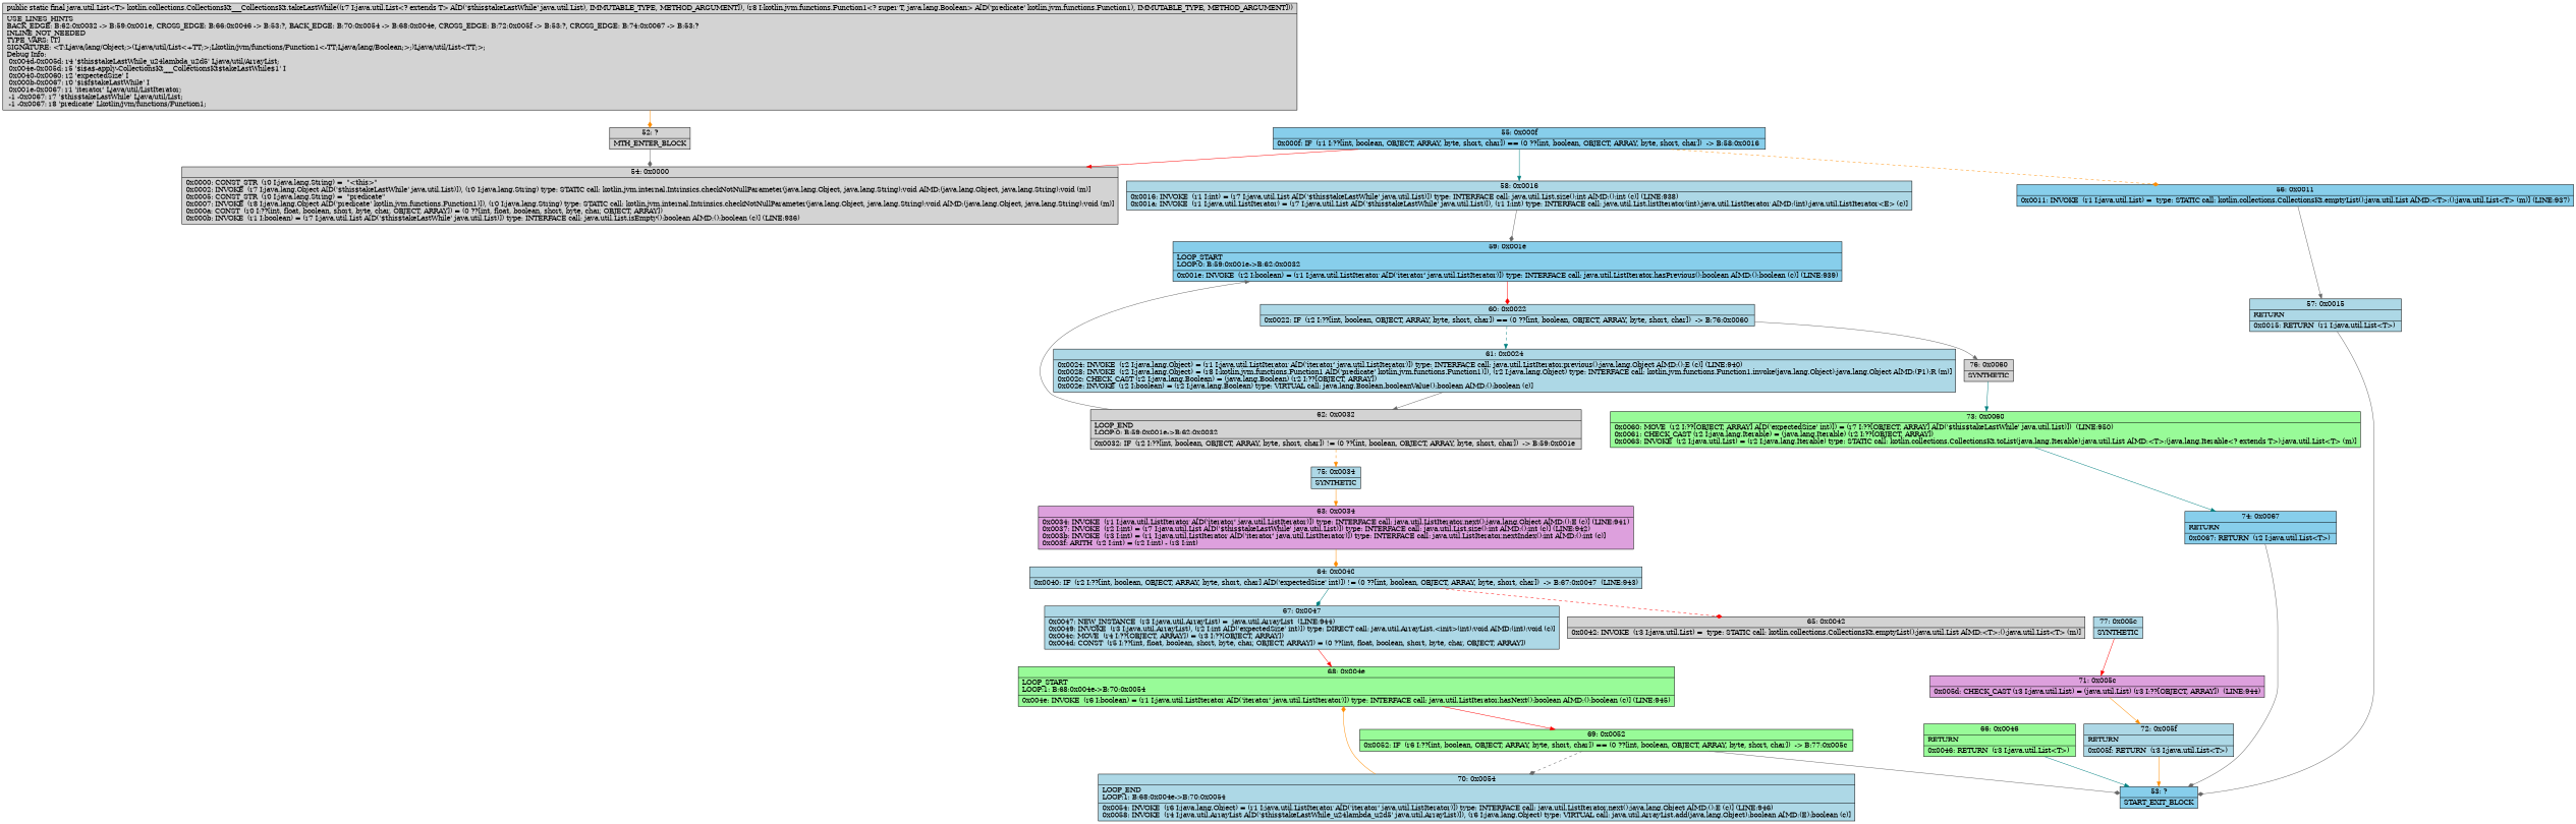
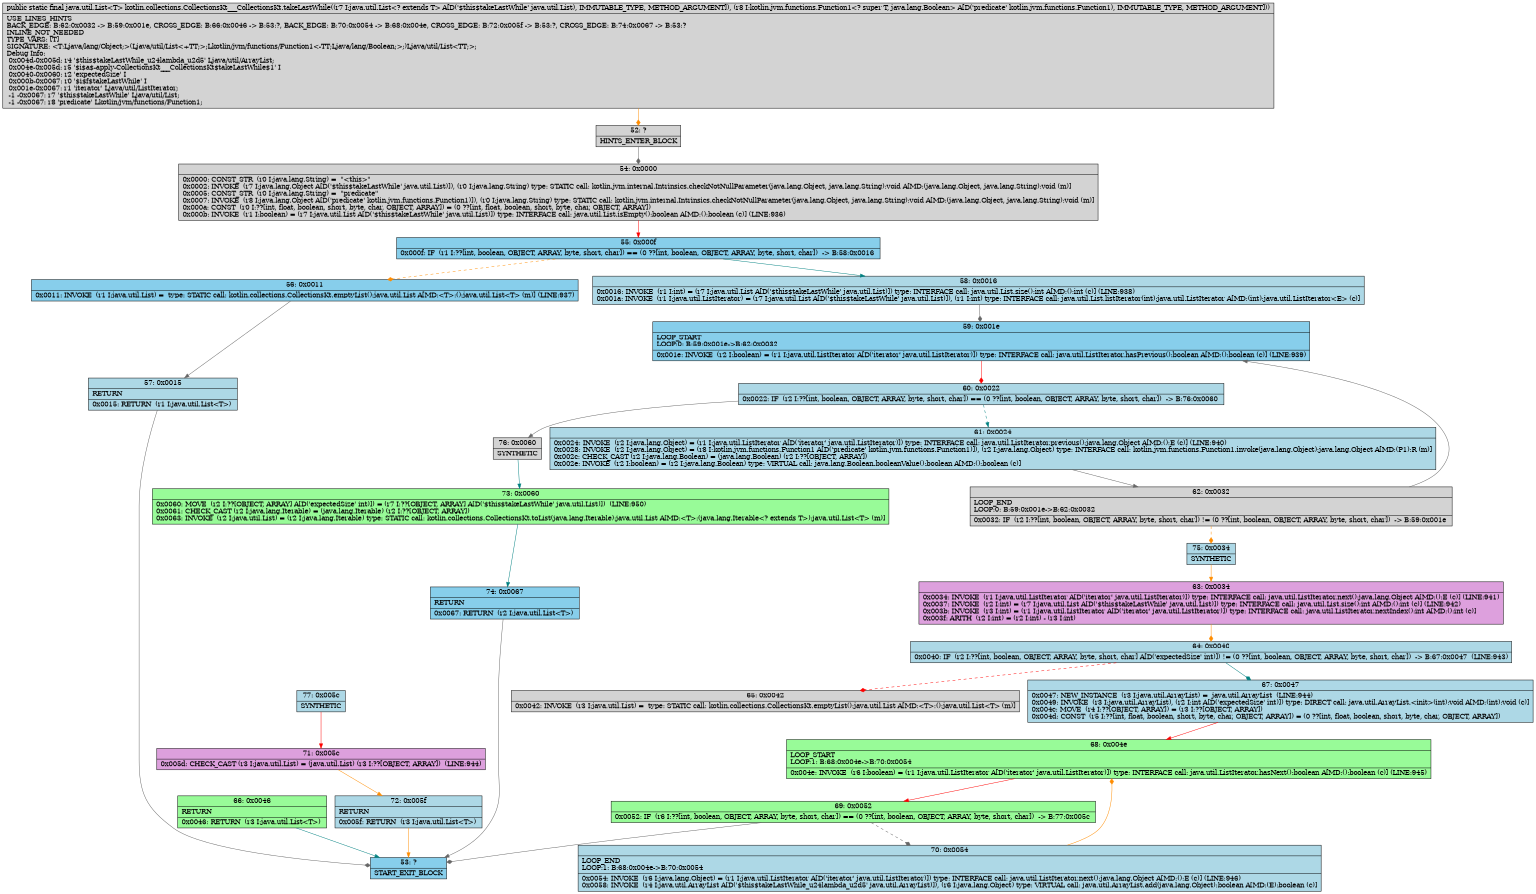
  digraph {
    node [fillcolor=lightblue shape=record style=filled]
    edge [arrowhead=normal color=gray40]
-   n1 [fillcolor=lightgrey label="{52\:\ ?|MTH_ENTER_BLOCK\l}"]
+   n1 [fillcolor=lightgrey label="{52\:\ ?|HINTS_ENTER_BLOCK\l}"]
    n2 [fillcolor=lightgrey label="{54\:\ 0x0000|0x0000: CONST_STR  (r0 I:java.lang.String) =  \"\<this\>\" \l0x0002: INVOKE  (r7 I:java.lang.Object A[D('$this$takeLastWhile' java.util.List)]), (r0 I:java.lang.String) type: STATIC call: kotlin.jvm.internal.Intrinsics.checkNotNullParameter(java.lang.Object, java.lang.String):void A[MD:(java.lang.Object, java.lang.String):void (m)]\l0x0005: CONST_STR  (r0 I:java.lang.String) =  \"predicate\" \l0x0007: INVOKE  (r8 I:java.lang.Object A[D('predicate' kotlin.jvm.functions.Function1)]), (r0 I:java.lang.String) type: STATIC call: kotlin.jvm.internal.Intrinsics.checkNotNullParameter(java.lang.Object, java.lang.String):void A[MD:(java.lang.Object, java.lang.String):void (m)]\l0x000a: CONST  (r0 I:??[int, float, boolean, short, byte, char, OBJECT, ARRAY]) = (0 ??[int, float, boolean, short, byte, char, OBJECT, ARRAY]) \l0x000b: INVOKE  (r1 I:boolean) = (r7 I:java.util.List A[D('$this$takeLastWhile' java.util.List)]) type: INTERFACE call: java.util.List.isEmpty():boolean A[MD:():boolean (c)] (LINE:936)\l}"]
    n3 [fillcolor=skyblue label="{55\:\ 0x000f|0x000f: IF  (r1 I:??[int, boolean, OBJECT, ARRAY, byte, short, char]) == (0 ??[int, boolean, OBJECT, ARRAY, byte, short, char])  \-\> B:58:0x0016 \l}"]
    n4 [fillcolor=skyblue label="{56\:\ 0x0011|0x0011: INVOKE  (r1 I:java.util.List) =  type: STATIC call: kotlin.collections.CollectionsKt.emptyList():java.util.List A[MD:\<T\>:():java.util.List\<T\> (m)] (LINE:937)\l}"]
    n5 [label="{58\:\ 0x0016|0x0016: INVOKE  (r1 I:int) = (r7 I:java.util.List A[D('$this$takeLastWhile' java.util.List)]) type: INTERFACE call: java.util.List.size():int A[MD:():int (c)] (LINE:938)\l0x001a: INVOKE  (r1 I:java.util.ListIterator) = (r7 I:java.util.List A[D('$this$takeLastWhile' java.util.List)]), (r1 I:int) type: INTERFACE call: java.util.List.listIterator(int):java.util.ListIterator A[MD:(int):java.util.ListIterator\<E\> (c)]\l}"]
    n6 [label="{57\:\ 0x0015|RETURN\l|0x0015: RETURN  (r1 I:java.util.List\<T\>) \l}"]
    n7 [fillcolor=skyblue label="{59\:\ 0x001e|LOOP_START\lLOOP:0: B:59:0x001e\-\>B:62:0x0032\l|0x001e: INVOKE  (r2 I:boolean) = (r1 I:java.util.ListIterator A[D('iterator' java.util.ListIterator)]) type: INTERFACE call: java.util.ListIterator.hasPrevious():boolean A[MD:():boolean (c)] (LINE:939)\l}"]
    n8 [fillcolor=skyblue label="{53\:\ ?|START_EXIT_BLOCK\l}"]
    n9 [label="{60\:\ 0x0022|0x0022: IF  (r2 I:??[int, boolean, OBJECT, ARRAY, byte, short, char]) == (0 ??[int, boolean, OBJECT, ARRAY, byte, short, char])  \-\> B:76:0x0060 \l}"]
    n10 [label="{61\:\ 0x0024|0x0024: INVOKE  (r2 I:java.lang.Object) = (r1 I:java.util.ListIterator A[D('iterator' java.util.ListIterator)]) type: INTERFACE call: java.util.ListIterator.previous():java.lang.Object A[MD:():E (c)] (LINE:940)\l0x0028: INVOKE  (r2 I:java.lang.Object) = (r8 I:kotlin.jvm.functions.Function1 A[D('predicate' kotlin.jvm.functions.Function1)]), (r2 I:java.lang.Object) type: INTERFACE call: kotlin.jvm.functions.Function1.invoke(java.lang.Object):java.lang.Object A[MD:(P1):R (m)]\l0x002c: CHECK_CAST (r2 I:java.lang.Boolean) = (java.lang.Boolean) (r2 I:??[OBJECT, ARRAY]) \l0x002e: INVOKE  (r2 I:boolean) = (r2 I:java.lang.Boolean) type: VIRTUAL call: java.lang.Boolean.booleanValue():boolean A[MD:():boolean (c)]\l}"]
    n11 [fillcolor=lightgrey label="{76\:\ 0x0060|SYNTHETIC\l}"]
    n12 [fillcolor=lightgrey label="{62\:\ 0x0032|LOOP_END\lLOOP:0: B:59:0x001e\-\>B:62:0x0032\l|0x0032: IF  (r2 I:??[int, boolean, OBJECT, ARRAY, byte, short, char]) != (0 ??[int, boolean, OBJECT, ARRAY, byte, short, char])  \-\> B:59:0x001e \l}"]
    n13 [fillcolor=palegreen label="{73\:\ 0x0060|0x0060: MOVE  (r2 I:??[OBJECT, ARRAY] A[D('expectedSize' int)]) = (r7 I:??[OBJECT, ARRAY] A[D('$this$takeLastWhile' java.util.List)])  (LINE:950)\l0x0061: CHECK_CAST (r2 I:java.lang.Iterable) = (java.lang.Iterable) (r2 I:??[OBJECT, ARRAY]) \l0x0063: INVOKE  (r2 I:java.util.List) = (r2 I:java.lang.Iterable) type: STATIC call: kotlin.collections.CollectionsKt.toList(java.lang.Iterable):java.util.List A[MD:\<T\>:(java.lang.Iterable\<? extends T\>):java.util.List\<T\> (m)]\l}"]
    n14 [label="{75\:\ 0x0034|SYNTHETIC\l}"]
    n15 [fillcolor=plum label="{63\:\ 0x0034|0x0034: INVOKE  (r1 I:java.util.ListIterator A[D('iterator' java.util.ListIterator)]) type: INTERFACE call: java.util.ListIterator.next():java.lang.Object A[MD:():E (c)] (LINE:941)\l0x0037: INVOKE  (r2 I:int) = (r7 I:java.util.List A[D('$this$takeLastWhile' java.util.List)]) type: INTERFACE call: java.util.List.size():int A[MD:():int (c)] (LINE:942)\l0x003b: INVOKE  (r3 I:int) = (r1 I:java.util.ListIterator A[D('iterator' java.util.ListIterator)]) type: INTERFACE call: java.util.ListIterator.nextIndex():int A[MD:():int (c)]\l0x003f: ARITH  (r2 I:int) = (r2 I:int) \- (r3 I:int) \l}"]
    n16 [label="{64\:\ 0x0040|0x0040: IF  (r2 I:??[int, boolean, OBJECT, ARRAY, byte, short, char] A[D('expectedSize' int)]) != (0 ??[int, boolean, OBJECT, ARRAY, byte, short, char])  \-\> B:67:0x0047  (LINE:943)\l}"]
    n17 [fillcolor=lightgrey label="{65\:\ 0x0042|0x0042: INVOKE  (r3 I:java.util.List) =  type: STATIC call: kotlin.collections.CollectionsKt.emptyList():java.util.List A[MD:\<T\>:():java.util.List\<T\> (m)]\l}"]
    n18 [label="{67\:\ 0x0047|0x0047: NEW_INSTANCE  (r3 I:java.util.ArrayList) =  java.util.ArrayList  (LINE:944)\l0x0049: INVOKE  (r3 I:java.util.ArrayList), (r2 I:int A[D('expectedSize' int)]) type: DIRECT call: java.util.ArrayList.\<init\>(int):void A[MD:(int):void (c)]\l0x004c: MOVE  (r4 I:??[OBJECT, ARRAY]) = (r3 I:??[OBJECT, ARRAY]) \l0x004d: CONST  (r5 I:??[int, float, boolean, short, byte, char, OBJECT, ARRAY]) = (0 ??[int, float, boolean, short, byte, char, OBJECT, ARRAY]) \l}"]
    n19 [fillcolor=palegreen label="{68\:\ 0x004e|LOOP_START\lLOOP:1: B:68:0x004e\-\>B:70:0x0054\l|0x004e: INVOKE  (r6 I:boolean) = (r1 I:java.util.ListIterator A[D('iterator' java.util.ListIterator)]) type: INTERFACE call: java.util.ListIterator.hasNext():boolean A[MD:():boolean (c)] (LINE:945)\l}"]
    n20 [fillcolor=palegreen label="{66\:\ 0x0046|RETURN\l|0x0046: RETURN  (r3 I:java.util.List\<T\>) \l}"]
    n21 [fillcolor=palegreen label="{69\:\ 0x0052|0x0052: IF  (r6 I:??[int, boolean, OBJECT, ARRAY, byte, short, char]) == (0 ??[int, boolean, OBJECT, ARRAY, byte, short, char])  \-\> B:77:0x005c \l}"]
    n22 [label="{70\:\ 0x0054|LOOP_END\lLOOP:1: B:68:0x004e\-\>B:70:0x0054\l|0x0054: INVOKE  (r6 I:java.lang.Object) = (r1 I:java.util.ListIterator A[D('iterator' java.util.ListIterator)]) type: INTERFACE call: java.util.ListIterator.next():java.lang.Object A[MD:():E (c)] (LINE:946)\l0x0058: INVOKE  (r4 I:java.util.ArrayList A[D('$this$takeLastWhile_u24lambda_u2d5' java.util.ArrayList)]), (r6 I:java.lang.Object) type: VIRTUAL call: java.util.ArrayList.add(java.lang.Object):boolean A[MD:(E):boolean (c)]\l}"]
    n23 [label="{77\:\ 0x005c|SYNTHETIC\l}"]
    n24 [fillcolor=plum label="{71\:\ 0x005c|0x005d: CHECK_CAST (r3 I:java.util.List) = (java.util.List) (r3 I:??[OBJECT, ARRAY])  (LINE:944)\l}"]
    n25 [label="{72\:\ 0x005f|RETURN\l|0x005f: RETURN  (r3 I:java.util.List\<T\>) \l}"]
    n26 [fillcolor=skyblue label="{74\:\ 0x0067|RETURN\l|0x0067: RETURN  (r2 I:java.util.List\<T\>) \l}"]
    n27 [fillcolor=lightgrey label="{public static final java.util.List\<T\> kotlin.collections.CollectionsKt___CollectionsKt.takeLastWhile((r7 I:java.util.List\<? extends T\> A[D('$this$takeLastWhile' java.util.List), IMMUTABLE_TYPE, METHOD_ARGUMENT]), (r8 I:kotlin.jvm.functions.Function1\<? super T, java.lang.Boolean\> A[D('predicate' kotlin.jvm.functions.Function1), IMMUTABLE_TYPE, METHOD_ARGUMENT]))  | USE_LINES_HINTS\lBACK_EDGE: B:62:0x0032 \-\> B:59:0x001e, CROSS_EDGE: B:66:0x0046 \-\> B:53:?, BACK_EDGE: B:70:0x0054 \-\> B:68:0x004e, CROSS_EDGE: B:72:0x005f \-\> B:53:?, CROSS_EDGE: B:74:0x0067 \-\> B:53:?\lINLINE_NOT_NEEDED\lTYPE_VARS: [T]\lSIGNATURE: \<T:Ljava\/lang\/Object;\>(Ljava\/util\/List\<+TT;\>;Lkotlin\/jvm\/functions\/Function1\<\-TT;Ljava\/lang\/Boolean;\>;)Ljava\/util\/List\<TT;\>;\lDebug Info:\l  0x004d\-0x005d: r4 '$this$takeLastWhile_u24lambda_u2d5' Ljava\/util\/ArrayList;\l  0x004e\-0x005d: r5 '$i$a$\-apply\-CollectionsKt___CollectionsKt$takeLastWhile$1' I\l  0x0040\-0x0060: r2 'expectedSize' I\l  0x000b\-0x0067: r0 '$i$f$takeLastWhile' I\l  0x001e\-0x0067: r1 'iterator' Ljava\/util\/ListIterator;\l  \-1 \-0x0067: r7 '$this$takeLastWhile' Ljava\/util\/List;\l  \-1 \-0x0067: r8 'predicate' Lkotlin\/jvm\/functions\/Function1;\l}"]
    n1 -> n2 [arrowhead=diamond]
-   n3 -> n2 [color=red]
+   n2 -> n3 [color=red]
    n3 -> n4 [arrowhead=diamond color=darkorange style=dashed]
    n3 -> n5 [color=teal]
    n4 -> n6
    n5 -> n7 [arrowhead=diamond]
    n6 -> n8 [arrowhead=diamond]
    n7 -> n9 [arrowhead=diamond color=red]
    n9 -> n10 [color=teal style=dashed]
    n9 -> n11
    n10 -> n12
    n11 -> n13 [color=teal]
    n12 -> n7
-   n12 -> n14 [color=darkorange style=dashed]
+   n12 -> n14 [arrowhead=diamond color=darkorange style=dashed]
    n13 -> n26 [color=teal]
    n14 -> n15 [color=darkorange]
    n15 -> n16 [arrowhead=diamond color=darkorange]
    n16 -> n17 [arrowhead=diamond color=red style=dashed]
    n16 -> n18 [arrowhead=diamond color=teal]
    n18 -> n19 [color=red]
    n19 -> n21 [color=red]
    n20 -> n8 [color=teal]
    n21 -> n8 [arrowhead=diamond]
    n21 -> n22 [arrowhead=diamond style=dashed]
    n22 -> n19 [arrowhead=diamond color=darkorange]
    n23 -> n24 [color=red]
    n24 -> n25 [color=darkorange]
    n25 -> n8 [color=darkorange]
-   n26 -> n8 [arrowhead=diamond]
+   n26 -> n8
    n27 -> n1 [arrowhead=diamond color=darkorange]
  }
